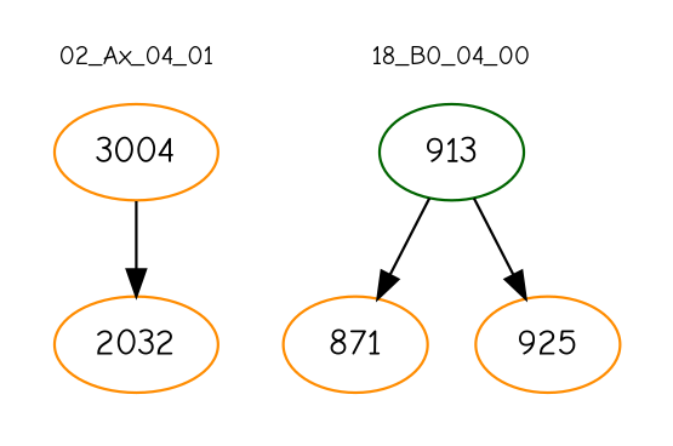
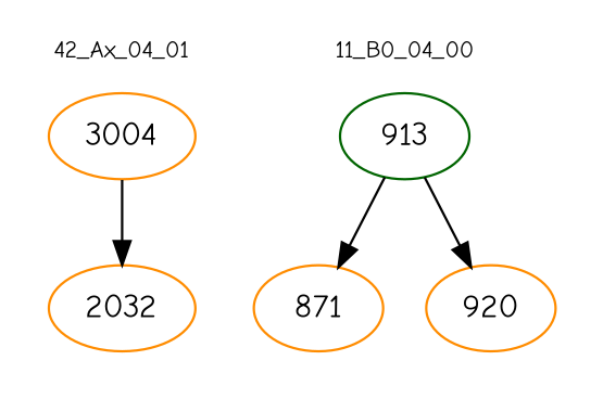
  digraph {
    fontname="Comic Neue"
    node [color=darkorange fontname="Comic Neue"]
    edge [color=black fontname="Comic Neue"]
    n1 [label=3004]
    n2 [label=2032]
    n3 [color=darkgreen label=913]
    n4 [label=871]
-   n5 [label=925]
+   n5 [label=920]
    subgraph cluster_1 {
      color=white
      fontsize=10
-     label="02_Ax_04_01"
+     label="42_Ax_04_01"
      n1
      n2
    }
    subgraph cluster_2 {
      color=white
      fontsize=10
-     label="18_B0_04_00"
+     label="11_B0_04_00"
      n3
      n4
      n5
    }
    n1 -> n2
    n3 -> n4
    n3 -> n5
  }
